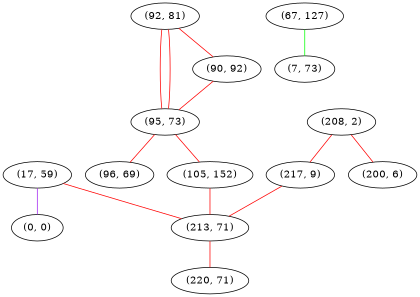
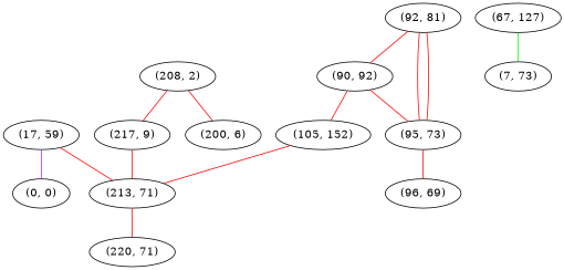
  graph {
    edge [color=red weight=1]
    "(17, 59)"
    "(0, 0)"
    "(213, 71)"
    "(220, 71)"
    "(92, 81)"
    "(95, 73)"
    "(90, 92)"
    "(96, 69)"
    "(105, 152)"
    "(208, 2)"
    "(217, 9)"
    "(200, 6)"
    "(67, 127)"
    "(7, 73)"
    "(17, 59)" -- "(0, 0)" [color=purple weight=4]
    "(17, 59)" -- "(213, 71)"
    "(213, 71)" -- "(220, 71)"
    "(92, 81)" -- "(95, 73)"
    "(92, 81)" -- "(95, 73)"
    "(92, 81)" -- "(90, 92)"
    "(95, 73)" -- "(96, 69)"
    "(90, 92)" -- "(95, 73)"
-   "(95, 73)" -- "(105, 152)"
+   "(90, 92)" -- "(105, 152)"
    "(105, 152)" -- "(213, 71)"
    "(208, 2)" -- "(217, 9)"
    "(208, 2)" -- "(200, 6)"
    "(217, 9)" -- "(213, 71)"
    "(67, 127)" -- "(7, 73)" [color=green weight=2]
  }
